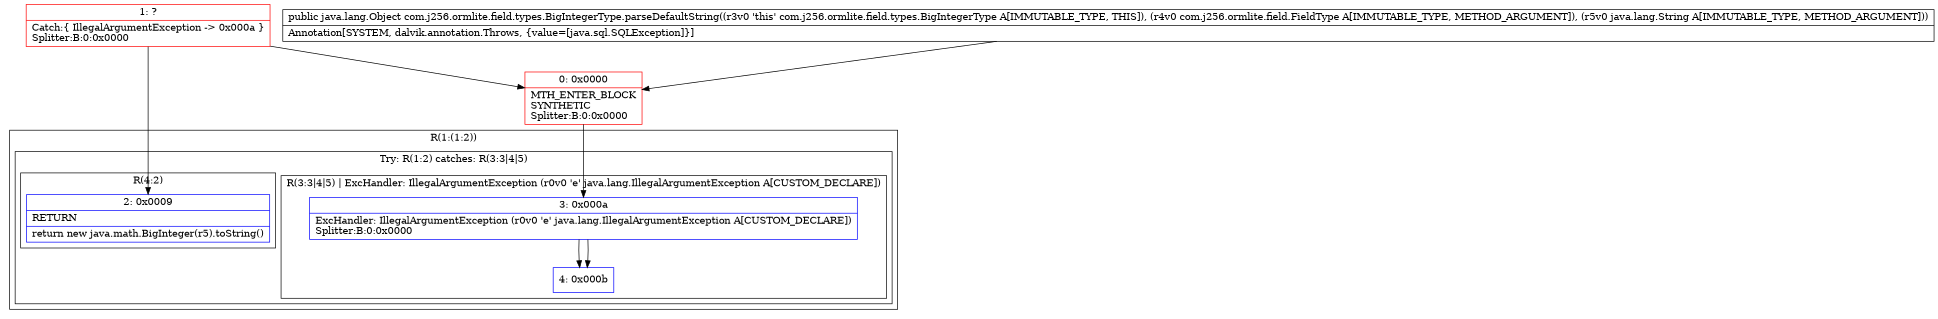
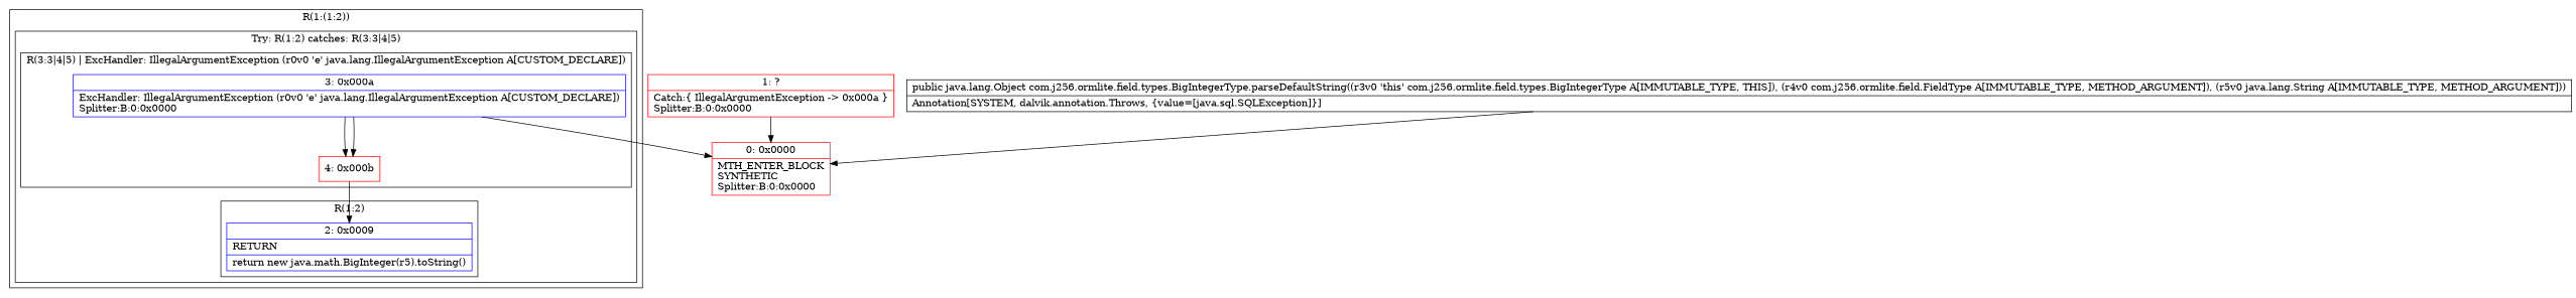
  digraph {
    node [color=blue shape=record]
    n1 [label="{2\:\ 0x0009|RETURN\l|return new java.math.BigInteger(r5).toString()\l}"]
    n2 [label="{3\:\ 0x000a|ExcHandler: IllegalArgumentException (r0v0 'e' java.lang.IllegalArgumentException A[CUSTOM_DECLARE])\lSplitter:B:0:0x0000\l}"]
-   n3 [label="{4\:\ 0x000b}"]
+   n3 [color=red label="{4\:\ 0x000b}"]
    n4 [color=red label="{0\:\ 0x0000|MTH_ENTER_BLOCK\lSYNTHETIC\lSplitter:B:0:0x0000\l}"]
    n5 [color=red label="{1\:\ ?|Catch:\{ IllegalArgumentException \-\> 0x000a \}\lSplitter:B:0:0x0000\l}"]
    n6 [label="{public java.lang.Object com.j256.ormlite.field.types.BigIntegerType.parseDefaultString((r3v0 'this' com.j256.ormlite.field.types.BigIntegerType A[IMMUTABLE_TYPE, THIS]), (r4v0 com.j256.ormlite.field.FieldType A[IMMUTABLE_TYPE, METHOD_ARGUMENT]), (r5v0 java.lang.String A[IMMUTABLE_TYPE, METHOD_ARGUMENT]))  | Annotation[SYSTEM, dalvik.annotation.Throws, \{value=[java.sql.SQLException]\}]\l}" color=""]
    subgraph cluster_1 {
      label="R(1:(1:2))"
      subgraph cluster_2 {
        label="Try: R(1:2) catches: R(3:3|4|5)"
        subgraph cluster_3 {
-         label="R(4:2)"
+         label="R(1:2)"
          n1
        }
        subgraph cluster_4 {
          label="R(3:3|4|5) | ExcHandler: IllegalArgumentException (r0v0 'e' java.lang.IllegalArgumentException A[CUSTOM_DECLARE])\l"
          n2
          n3
        }
      }
    }
    subgraph cluster_5 {
      label="R(3:3|4|5) | ExcHandler: IllegalArgumentException (r0v0 'e' java.lang.IllegalArgumentException A[CUSTOM_DECLARE])\l"
    }
    n2 -> n3
    n2 -> n3
-   n4 -> n2
-   n5 -> n1
+   n2 -> n4
+   n3 -> n1
    n5 -> n4
    n6 -> n4
  }
